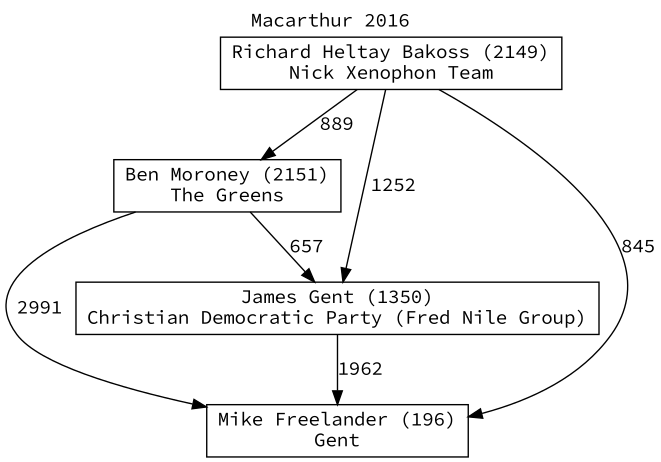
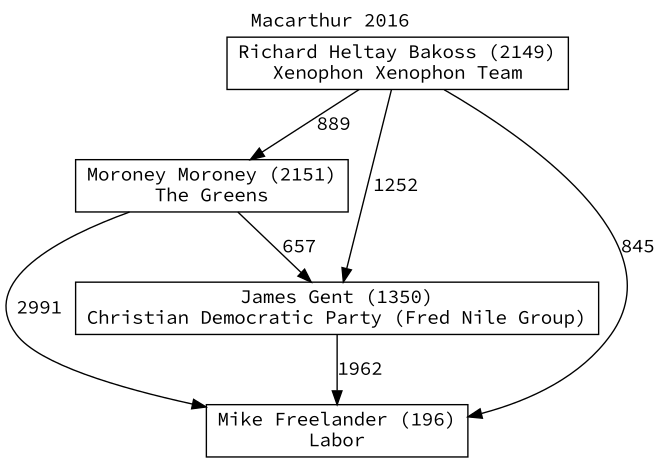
  digraph {
    fontname="Source Code Pro"
    label="Macarthur 2016"
    labelloc=t
    mclimit=10
    node [fontname="Source Code Pro" shape=box]
    edge [fontname="Source Code Pro"]
-   n1 [label="Richard Heltay Bakoss (2149)\nNick Xenophon Team"]
-   n2 [label="Ben Moroney (2151)\nThe Greens"]
+   n1 [label="Richard Heltay Bakoss (2149)\nXenophon Xenophon Team"]
+   n2 [label="Moroney Moroney (2151)\nThe Greens"]
    n3 [label="James Gent (1350)\nChristian Democratic Party (Fred Nile Group)"]
-   n4 [label="Mike Freelander (196)\nGent"]
+   n4 [label="Mike Freelander (196)\nLabor"]
    n1 -> n2 [label=889]
    n1 -> n3 [label=1252]
    n1 -> n4 [label=845]
    n2 -> n3 [label=657]
    n2 -> n4 [label=2991]
    n3 -> n4 [label=1962]
  }
